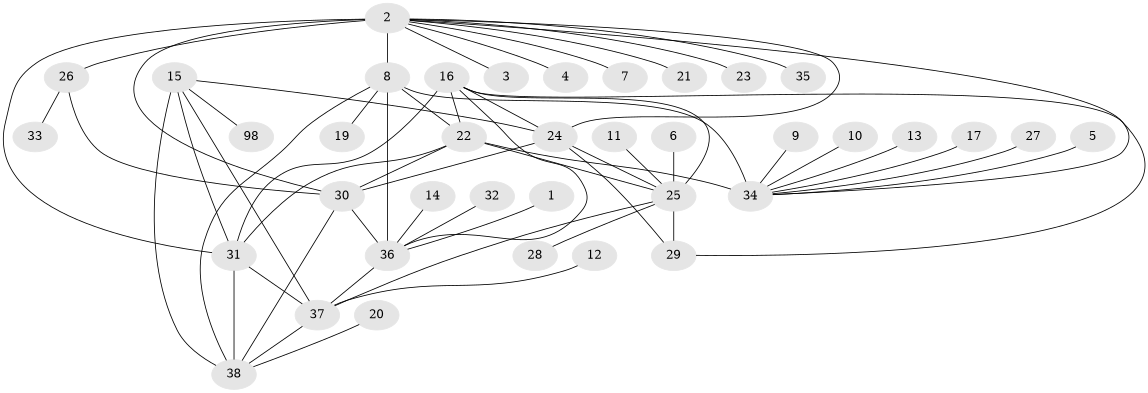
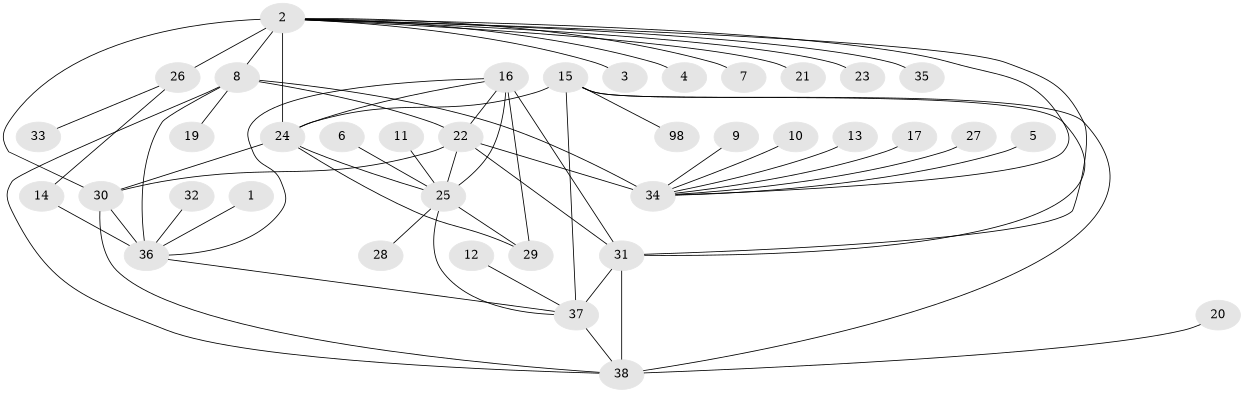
  graph {
    node [color=gray90 style=filled]
    edge [weight=1.0]
    1
    36
    37
    2
    3
    4
    7
    8
    21
    23
    24
    26
    30
    31
    34
    35
    19
    22
    38
    25
    29
    33
    5
    6
    28
    9
    10
    11
    12
    13
    14
    15
    n33 [label=98]
    16
    17
    20
    27
    32
    1 -- 36
    36 -- 37
    37 -- 38
    2 -- 3
    2 -- 4
    2 -- 7
    2 -- 8
    2 -- 21
    2 -- 23
    2 -- 24 [weight=2.0]
    2 -- 26 [weight=4.0]
    2 -- 30 [weight=4.0]
    2 -- 31
    2 -- 34
    2 -- 35
    8 -- 36 [weight=5.0]
    8 -- 34 [weight=4.0]
    8 -- 19
    8 -- 22
    8 -- 38
    24 -- 30
    24 -- 25 [weight=3.0]
    24 -- 29
-   26 -- 30
+   26 -- 14
    26 -- 33
    30 -- 36
    30 -- 38
    31 -- 37 [weight=3.0]
    31 -- 38 [weight=3.0]
    22 -- 30
    22 -- 31
    22 -- 34 [weight=4.0]
    22 -- 25
    25 -- 37
    25 -- 29 [weight=3.0]
    25 -- 28
    5 -- 34
    6 -- 25
    9 -- 34
    10 -- 34
    11 -- 25
    12 -- 37
    13 -- 34
    14 -- 36
    15 -- 37
    15 -- 24
    15 -- 31 [weight=3.0]
    15 -- 38
    15 -- n33
    16 -- 36
    16 -- 24
    16 -- 31
    16 -- 22
    16 -- 25 [weight=3.0]
    16 -- 29
    17 -- 34
    20 -- 38
    27 -- 34
    32 -- 36
  }
